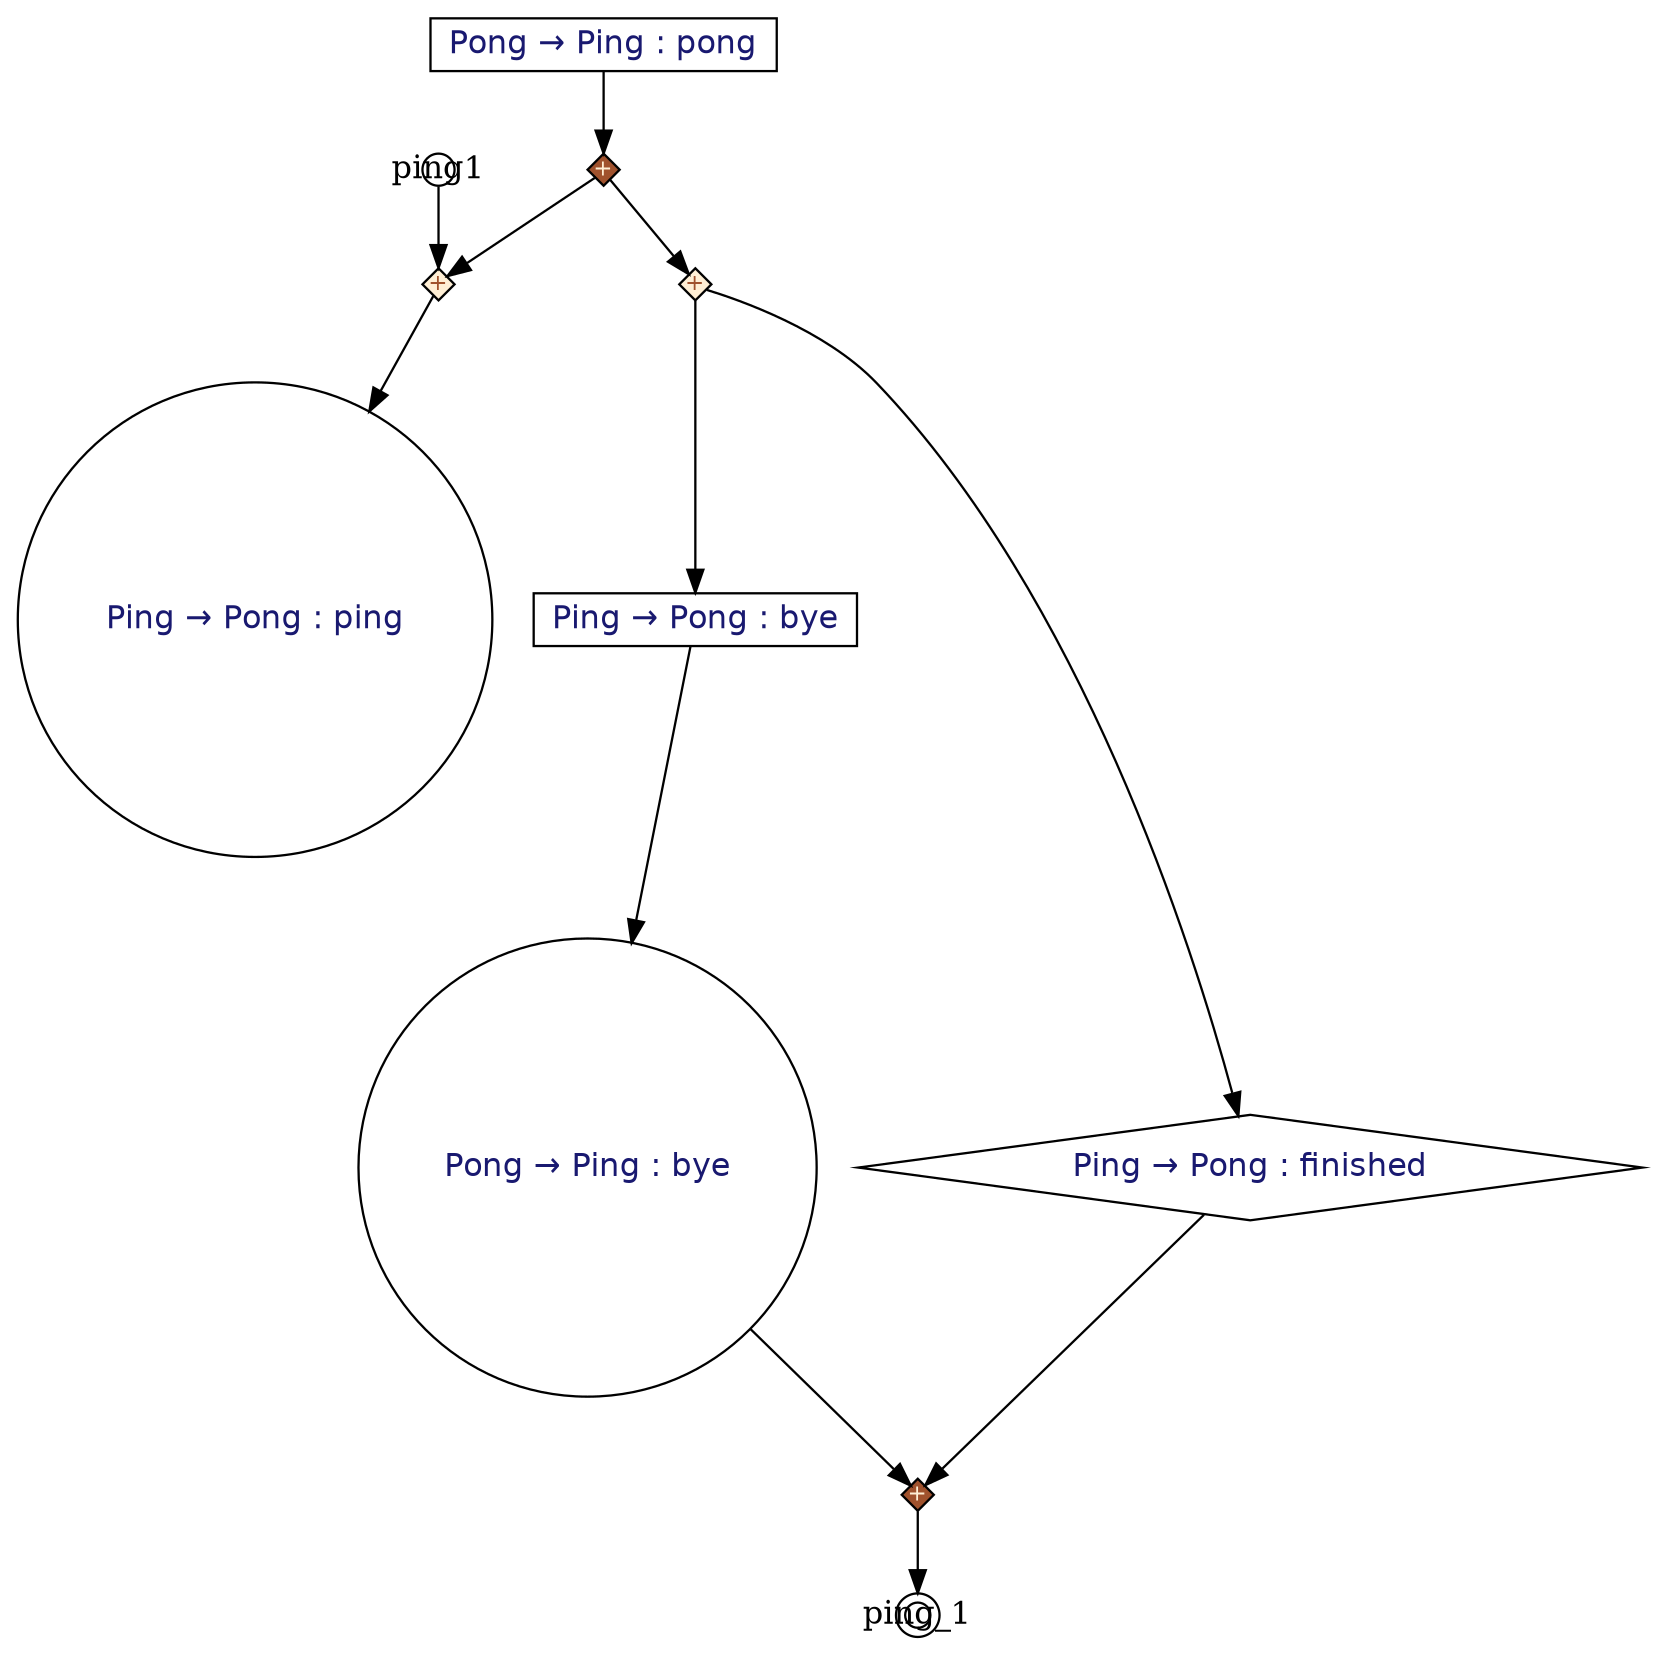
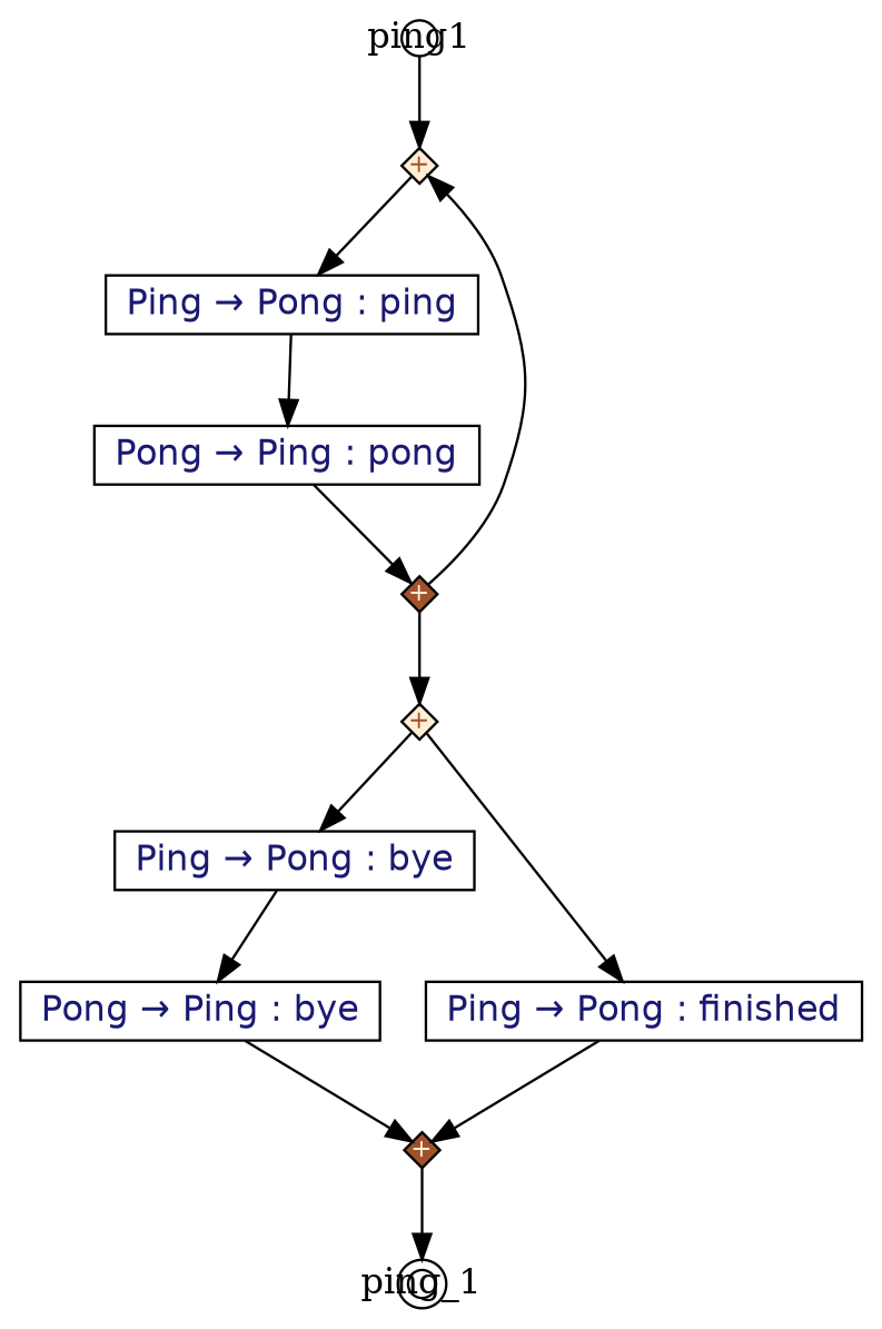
  digraph {
    node [fixedsize=true shape=rectangle fontcolor=MidnightBlue]
    n1 [height=0.2 label=ping1 shape=circle width=0.2 fontcolor=""]
    n2 [fillcolor=papayawhip fontcolor=sienna fontsize=10 height=0.2 label="+" shape=diamond style=filled width=0.2]
-   n3 [fontname=helvetica height=0.2 label="Ping &rarr; Pong : ping" shape=circle width=0.2 fixedsize=""]
+   n3 [fontname=helvetica height=0.2 label="Ping &rarr; Pong : ping" width=0.2 fixedsize=""]
    n4 [fontname=helvetica height=0.2 label="Pong &rarr; Ping : pong" width=0.2 fixedsize=""]
    n5 [fillcolor=sienna fontcolor=papayawhip fontsize=10 height=0.2 label="+" shape=diamond style=filled width=0.2]
    n6 [fillcolor=papayawhip fontcolor=sienna fontsize=10 height=0.2 label="+" shape=diamond style=filled width=0.2]
    n7 [fontname=helvetica height=0.2 label="Ping &rarr; Pong : bye" width=0.2 fixedsize=""]
-   n8 [fontname=helvetica height=0.2 label="Ping &rarr; Pong : finished" shape=diamond width=0.2 fixedsize=""]
-   n9 [fontname=helvetica height=0.2 label="Pong &rarr; Ping : bye" shape=circle width=0.2 fixedsize=""]
+   n8 [fontname=helvetica height=0.2 label="Ping &rarr; Pong : finished" width=0.2 fixedsize=""]
+   n9 [fontname=helvetica height=0.2 label="Pong &rarr; Ping : bye" width=0.2 fixedsize=""]
    n10 [fillcolor=sienna fontcolor=papayawhip fontsize=10 height=0.2 label="+" shape=diamond style=filled width=0.2]
    n11 [height=0.15 label=ping_1 peripheries=2 shape=circle width=0.15 fontcolor=""]
    n1 -> n2
    n2 -> n3
+   n3 -> n4
    n4 -> n5
    n5 -> n2
    n5 -> n6
    n6 -> n7
    n6 -> n8
    n7 -> n9
    n8 -> n10
    n9 -> n10
    n10 -> n11
  }
